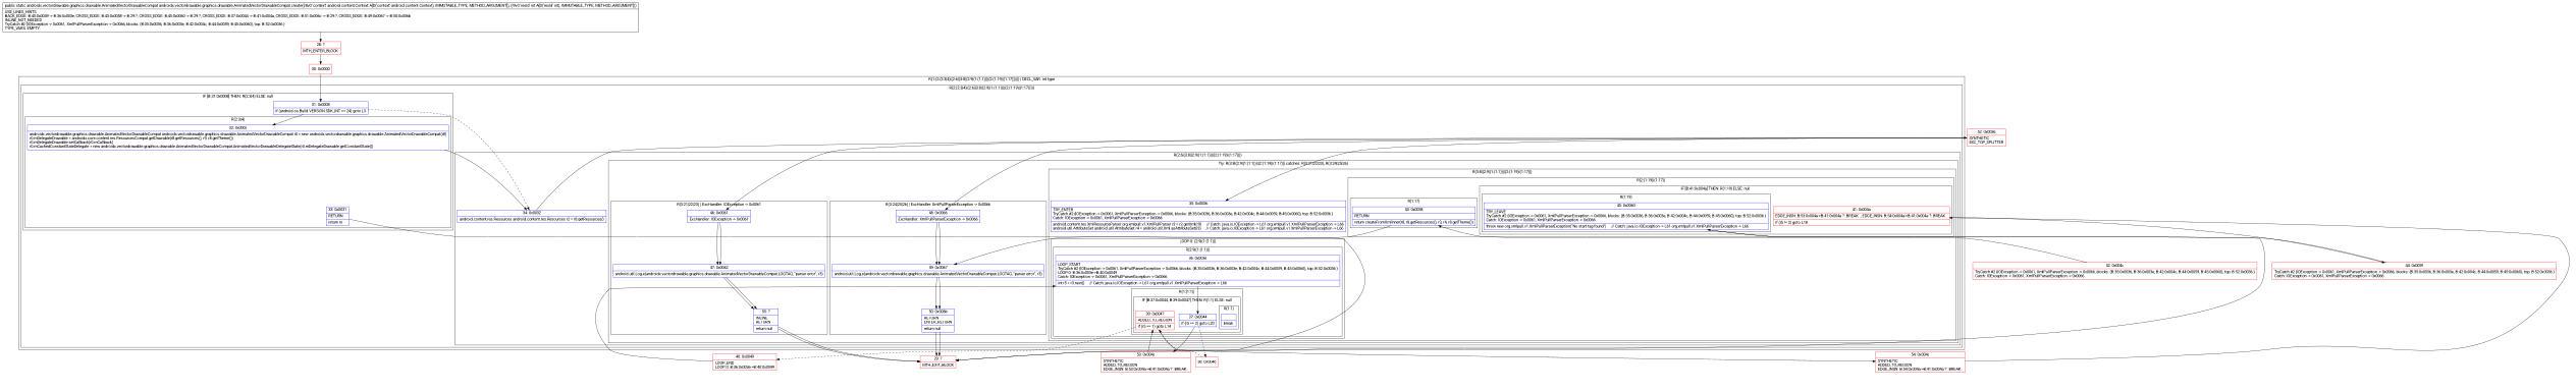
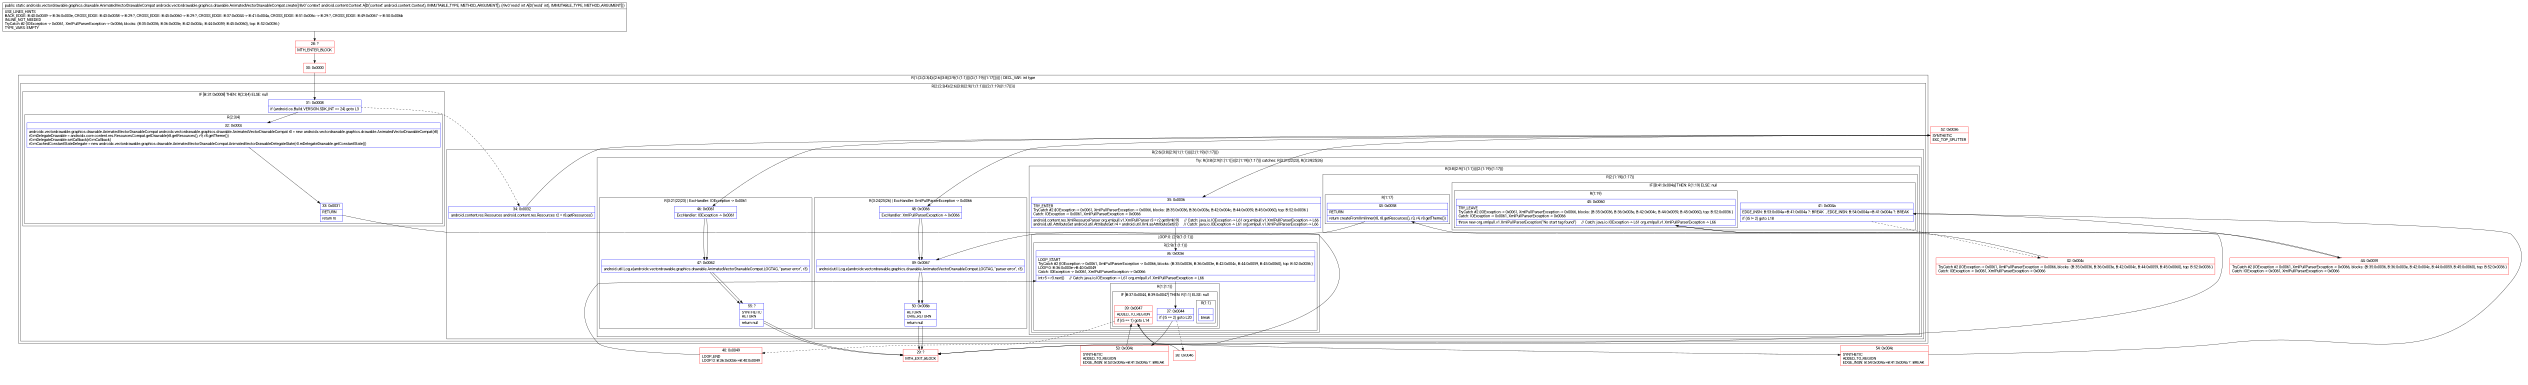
  digraph {
    fontname=Roboto
    node [color=blue fontname=Roboto shape=record]
    edge [fontname=Roboto]
    n1 [label="{32\:\ 0x000a|androidx.vectordrawable.graphics.drawable.AnimatedVectorDrawableCompat androidx.vectordrawable.graphics.drawable.AnimatedVectorDrawableCompat r0 = new androidx.vectordrawable.graphics.drawable.AnimatedVectorDrawableCompat(r8)\lr0.mDelegateDrawable = androidx.core.content.res.ResourcesCompat.getDrawable(r8.getResources(), r9, r8.getTheme())\lr0.mDelegateDrawable.setCallback(r0.mCallback)\lr0.mCachedConstantStateDelegate = new androidx.vectordrawable.graphics.drawable.AnimatedVectorDrawableCompat.AnimatedVectorDrawableDelegateState(r0.mDelegateDrawable.getConstantState())\l}"]
    n2 [label="{33\:\ 0x0031|RETURN\l|return r0\l}"]
    n3 [label="{31\:\ 0x0008|if (android.os.Build.VERSION.SDK_INT \>= 24) goto L3\l}"]
    n4 [label="{|break\l}"]
    n5 [label="{37\:\ 0x0044|if (r5 == 2) goto L20\l}"]
    n6 [color=red label="{39\:\ 0x0047|ADDED_TO_REGION\l|if (r5 == 1) goto L14\l}"]
    n7 [label="{36\:\ 0x003e|LOOP_START\lTryCatch #2 \{IOException \-\> 0x0061, XmlPullParserException \-\> 0x0066, blocks: (B:35:0x0036, B:36:0x003e, B:42:0x004c, B:44:0x0059, B:45:0x0060), top: B:52:0x0036 \}\lLOOP:0: B:36:0x003e\-\>B:40:0x0049\lCatch: IOException \-\> 0x0061, XmlPullParserException \-\> 0x0066\l|int r5 = r3.next()     \/\/ Catch: java.io.IOException \-\> L61 org.xmlpull.v1.XmlPullParserException \-\> L66\l}"]
    n8 [label="{45\:\ 0x0060|TRY_LEAVE\lTryCatch #2 \{IOException \-\> 0x0061, XmlPullParserException \-\> 0x0066, blocks: (B:35:0x0036, B:36:0x003e, B:42:0x004c, B:44:0x0059, B:45:0x0060), top: B:52:0x0036 \}\lCatch: IOException \-\> 0x0061, XmlPullParserException \-\> 0x0066\l|throw new org.xmlpull.v1.XmlPullParserException(\"No start tag found\")     \/\/ Catch: java.io.IOException \-\> L61 org.xmlpull.v1.XmlPullParserException \-\> L66\l}"]
-   n9 [color=red label="{41\:\ 0x004a|EDGE_INSN: B:53:0x004a\-\>B:41:0x004a ?: BREAK  , EDGE_INSN: B:54:0x004a\-\>B:41:0x004a ?: BREAK  \l|if (r5 != 2) goto L18\l}"]
+   n9 [label="{41\:\ 0x004a|EDGE_INSN: B:53:0x004a\-\>B:41:0x004a ?: BREAK  , EDGE_INSN: B:54:0x004a\-\>B:41:0x004a ?: BREAK  \l|if (r5 != 2) goto L18\l}"]
    n10 [label="{43\:\ 0x0058|RETURN\l|return createFromXmlInner(r8, r8.getResources(), r3, r4, r8.getTheme())\l}"]
    n11 [label="{35\:\ 0x0036|TRY_ENTER\lTryCatch #2 \{IOException \-\> 0x0061, XmlPullParserException \-\> 0x0066, blocks: (B:35:0x0036, B:36:0x003e, B:42:0x004c, B:44:0x0059, B:45:0x0060), top: B:52:0x0036 \}\lCatch: IOException \-\> 0x0061, XmlPullParserException \-\> 0x0066\l|android.content.res.XmlResourceParser org.xmlpull.v1.XmlPullParser r3 = r2.getXml(r9)     \/\/ Catch: java.io.IOException \-\> L61 org.xmlpull.v1.XmlPullParserException \-\> L66\landroid.util.AttributeSet android.util.AttributeSet r4 = android.util.Xml.asAttributeSet(r3)     \/\/ Catch: java.io.IOException \-\> L61 org.xmlpull.v1.XmlPullParserException \-\> L66\l}"]
    n12 [label="{46\:\ 0x0061|ExcHandler: IOException \-\> 0x0061\l}"]
    n13 [label="{47\:\ 0x0062|android.util.Log.e(androidx.vectordrawable.graphics.drawable.AnimatedVectorDrawableCompat.LOGTAG, \"parser error\", r3)\l}"]
-   n14 [label="{55\:\ ?|INLINE\lRETURN\l|return null\l}"]
+   n14 [label="{55\:\ ?|SYNTHETIC\lRETURN\l|return null\l}"]
    n15 [label="{48\:\ 0x0066|ExcHandler: XmlPullParserException \-\> 0x0066\l}"]
    n16 [label="{49\:\ 0x0067|android.util.Log.e(androidx.vectordrawable.graphics.drawable.AnimatedVectorDrawableCompat.LOGTAG, \"parser error\", r3)\l}"]
-   n17 [label="{50\:\ 0x006b|RETURN\lENTER_RETURN\l|return null\l}"]
+   n17 [label="{50\:\ 0x006b|RETURN\lORIG_RETURN\l|return null\l}"]
    n18 [label="{34\:\ 0x0032|android.content.res.Resources android.content.res.Resources r2 = r8.getResources()\l}"]
    n19 [color=red label="{29\:\ ?|MTH_EXIT_BLOCK\l}"]
    n20 [color=red label="{38\:\ 0x0046}"]
    n21 [color=red label="{53\:\ 0x004a|SYNTHETIC\lADDED_TO_REGION\lEDGE_INSN: B:53:0x004a\-\>B:41:0x004a ?: BREAK  \l}"]
    n22 [color=red label="{40\:\ 0x0049|LOOP_END\lLOOP:0: B:36:0x003e\-\>B:40:0x0049\l}"]
    n23 [color=red label="{54\:\ 0x004a|SYNTHETIC\lADDED_TO_REGION\lEDGE_INSN: B:54:0x004a\-\>B:41:0x004a ?: BREAK  \l}"]
    n24 [color=red label="{42\:\ 0x004c|TryCatch #2 \{IOException \-\> 0x0061, XmlPullParserException \-\> 0x0066, blocks: (B:35:0x0036, B:36:0x003e, B:42:0x004c, B:44:0x0059, B:45:0x0060), top: B:52:0x0036 \}\lCatch: IOException \-\> 0x0061, XmlPullParserException \-\> 0x0066\l}"]
    n25 [color=red label="{44\:\ 0x0059|TryCatch #2 \{IOException \-\> 0x0061, XmlPullParserException \-\> 0x0066, blocks: (B:35:0x0036, B:36:0x003e, B:42:0x004c, B:44:0x0059, B:45:0x0060), top: B:52:0x0036 \}\lCatch: IOException \-\> 0x0061, XmlPullParserException \-\> 0x0066\l}"]
    n26 [color=red label="{52\:\ 0x0036|SYNTHETIC\lEXC_TOP_SPLITTER\l}"]
    n27 [color=red label="{28\:\ ?|MTH_ENTER_BLOCK\l}"]
    n28 [color=red label="{30\:\ 0x0000}"]
    n29 [label="{public static androidx.vectordrawable.graphics.drawable.AnimatedVectorDrawableCompat androidx.vectordrawable.graphics.drawable.AnimatedVectorDrawableCompat.create((r8v0 'context' android.content.Context A[D('context' android.content.Context), IMMUTABLE_TYPE, METHOD_ARGUMENT]), (r9v0 'resId' int A[D('resId' int), IMMUTABLE_TYPE, METHOD_ARGUMENT]))  | USE_LINES_HINTS\lBACK_EDGE: B:40:0x0049 \-\> B:36:0x003e, CROSS_EDGE: B:43:0x0058 \-\> B:29:?, CROSS_EDGE: B:45:0x0060 \-\> B:29:?, CROSS_EDGE: B:37:0x0044 \-\> B:41:0x004a, CROSS_EDGE: B:51:0x006c \-\> B:29:?, CROSS_EDGE: B:49:0x0067 \-\> B:50:0x006b\lINLINE_NOT_NEEDED\lTryCatch #2 \{IOException \-\> 0x0061, XmlPullParserException \-\> 0x0066, blocks: (B:35:0x0036, B:36:0x003e, B:42:0x004c, B:44:0x0059, B:45:0x0060), top: B:52:0x0036 \}\lTYPE_VARS: EMPTY\l}" color=""]
    subgraph cluster_1 {
      label="R(1:(2:(2:3|4)|(2:6|(3:8|(2:9|(1:(1:1)))|(2:(1:19)|(1:17)))))) | DECL_VAR: int type\l"
      subgraph cluster_2 {
        label="R(2:(2:3|4)|(2:6|(3:8|(2:9|(1:(1:1)))|(2:(1:19)|(1:17)))))"
        subgraph cluster_3 {
          label="IF [B:31:0x0008] THEN: R(2:3|4) ELSE: null"
          n3
          subgraph cluster_4 {
            label="R(2:3|4)"
            n1
            n2
          }
        }
        subgraph cluster_5 {
          label="R(2:6|(3:8|(2:9|(1:(1:1)))|(2:(1:19)|(1:17))))"
          n18
          subgraph cluster_6 {
            label="Try: R(3:8|(2:9|(1:(1:1)))|(2:(1:19)|(1:17))) catches: R(3:21|22|23), R(3:24|25|26)"
            subgraph cluster_7 {
              label="R(3:8|(2:9|(1:(1:1)))|(2:(1:19)|(1:17)))"
              n11
              subgraph cluster_8 {
                label="LOOP:0: (2:9|(1:(1:1)))"
                subgraph cluster_9 {
                  label="R(2:9|(1:(1:1)))"
                  n7
                  subgraph cluster_10 {
                    label="R(1:(1:1))"
                    subgraph cluster_11 {
                      label="IF [B:37:0x0044, B:39:0x0047] THEN: R(1:1) ELSE: null"
                      n5
                      n6
                      subgraph cluster_12 {
                        label="R(1:1)"
                        n4
                      }
                    }
                  }
                }
              }
              subgraph cluster_13 {
                label="R(2:(1:19)|(1:17))"
                subgraph cluster_14 {
                  label="IF [B:41:0x004a] THEN: R(1:19) ELSE: null"
                  n9
                  subgraph cluster_15 {
                    label="R(1:19)"
                    n8
                  }
                }
                subgraph cluster_16 {
                  label="R(1:17)"
                  n10
                }
              }
            }
            subgraph cluster_17 {
              label="R(3:21|22|23) | ExcHandler: IOException \-\> 0x0061\l"
              n12
              n13
              n14
            }
            subgraph cluster_18 {
              label="R(3:24|25|26) | ExcHandler: XmlPullParserException \-\> 0x0066\l"
              n15
              n16
              n17
            }
          }
        }
      }
    }
    subgraph cluster_19 {
      label="R(3:21|22|23) | ExcHandler: IOException \-\> 0x0061\l"
    }
    subgraph cluster_20 {
      label="R(3:24|25|26) | ExcHandler: XmlPullParserException \-\> 0x0066\l"
    }
-   n1 -> n18
+   n1 -> n2
    n2 -> n19
    n3 -> n1
    n3 -> n18 [style=dashed]
    n5 -> n20 [style=dashed]
    n5 -> n21
    n6 -> n22 [style=dashed]
    n6 -> n23
    n7 -> n5
    n8 -> n19
+   n9 -> n24 [style=dashed]
    n9 -> n25
    n10 -> n16
+   n11 -> n7
    n12 -> n13
    n12 -> n13
    n13 -> n14
    n13 -> n14
    n14 -> n19
    n14 -> n19
    n15 -> n16
    n15 -> n16
    n16 -> n17
    n16 -> n17
    n17 -> n19
    n17 -> n19
    n18 -> n26
-   n20 -> n6 [style=dashed]
+   n20 -> n6
    n21 -> n6
    n22 -> n7
    n23 -> n9
    n24 -> n10
    n25 -> n8
    n26 -> n11
    n26 -> n12
    n26 -> n15
    n27 -> n28
    n28 -> n3
    n29 -> n27
  }
